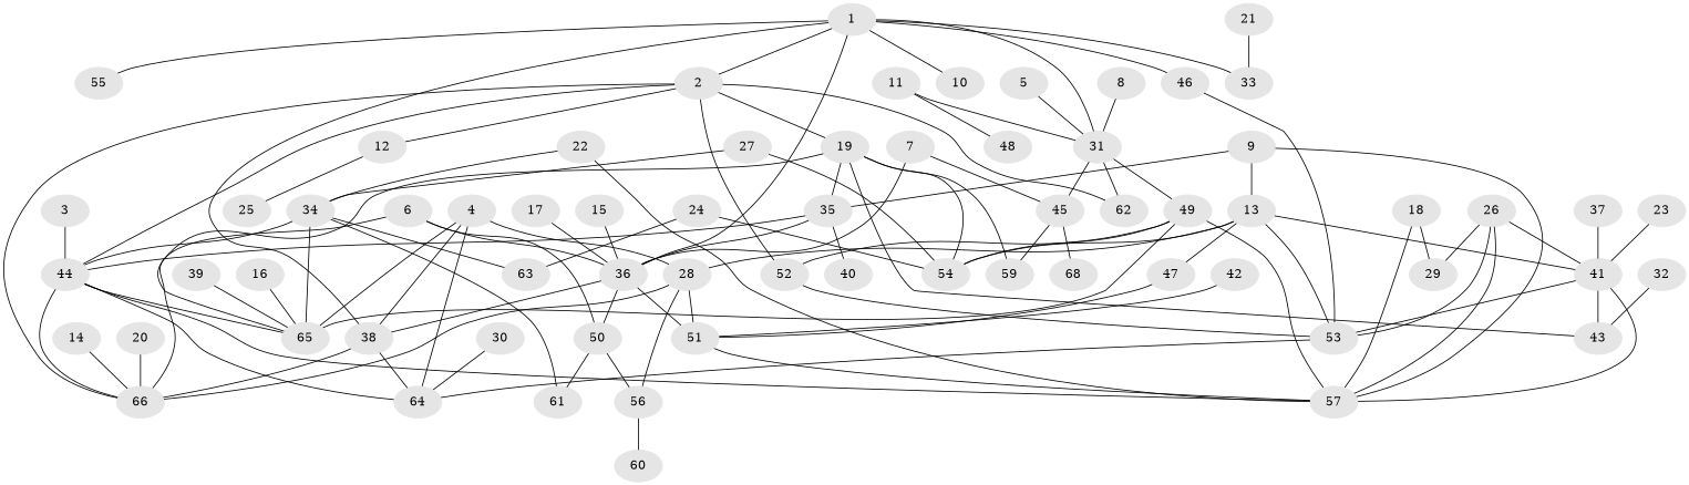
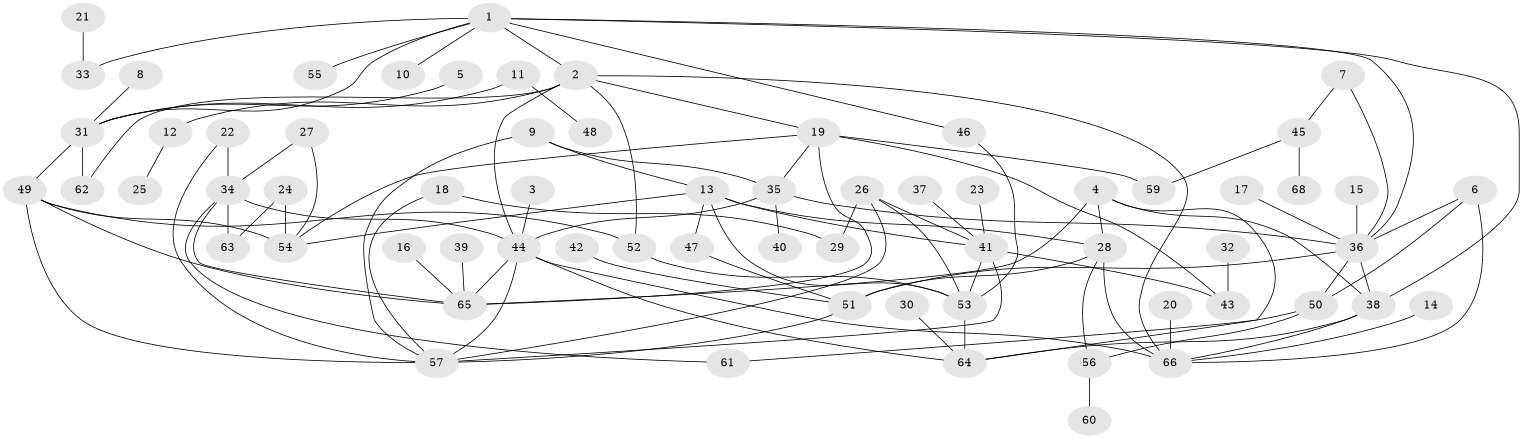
  graph {
    node [color=gray90 style=filled]
    edge [weight=1.0]
    1
    2
    10
    31
    33
    36
    38
    46
    55
    12
    19
    44
    52
    62
    66
    45
    49
    50
    51
    64
    53
    25
    65
    35
    54
    43
    59
    57
    3
    4
    28
    56
    5
    6
    61
    7
    42
    n38 [label=68]
    8
    9
    13
    41
    47
    40
    11
    48
    14
    15
    16
    17
    18
    29
    20
    21
    22
    34
    63
    23
    24
    26
    27
    60
    30
    32
    37
    39
    1 -- 2
    1 -- 10
    1 -- 31
    1 -- 33
    1 -- 36
    1 -- 38
    1 -- 46
    1 -- 55
    2 -- 12
    2 -- 19
    2 -- 44
    2 -- 52
    2 -- 62
    2 -- 66
    31 -- 62
-   31 -- 45
    31 -- 49 [weight=2.0]
    36 -- 38
    36 -- 50
    36 -- 51
    38 -- 66
    38 -- 64
    46 -- 53
    12 -- 25
    19 -- 65 [weight=2.0]
    19 -- 35
    19 -- 54
    19 -- 43
    19 -- 59
    44 -- 66
    44 -- 64
    44 -- 65
    44 -- 57
    52 -- 53
    45 -- 59
    45 -- n38
    49 -- 52
    49 -- 65
    49 -- 54
    49 -- 57
    50 -- 56
    50 -- 61
    51 -- 57
    53 -- 64
    35 -- 36
    35 -- 44
    35 -- 40
    3 -- 44
    4 -- 38
    4 -- 64
    4 -- 65
    4 -- 28
    28 -- 66
    28 -- 51
    28 -- 56
    56 -- 60
    5 -- 31
    6 -- 36
    6 -- 66
    6 -- 50
    7 -- 36
    7 -- 45
    42 -- 51
    8 -- 31
    9 -- 35
    9 -- 57
    9 -- 13
    13 -- 53
    13 -- 54
    13 -- 28
    13 -- 41
    13 -- 47
    41 -- 53
    41 -- 43
    41 -- 57
    47 -- 51
    11 -- 31
    11 -- 48
    14 -- 66
    15 -- 36
    16 -- 65
    17 -- 36
    18 -- 57
    18 -- 29
    20 -- 66
    21 -- 33
    22 -- 57
    22 -- 34
    34 -- 44
    34 -- 65
    34 -- 61
    34 -- 63
    23 -- 41
    24 -- 54
    24 -- 63
    26 -- 53
    26 -- 57
    26 -- 41
    26 -- 29
    27 -- 54
    27 -- 34
    30 -- 64
    32 -- 43
    37 -- 41
    39 -- 65
  }
